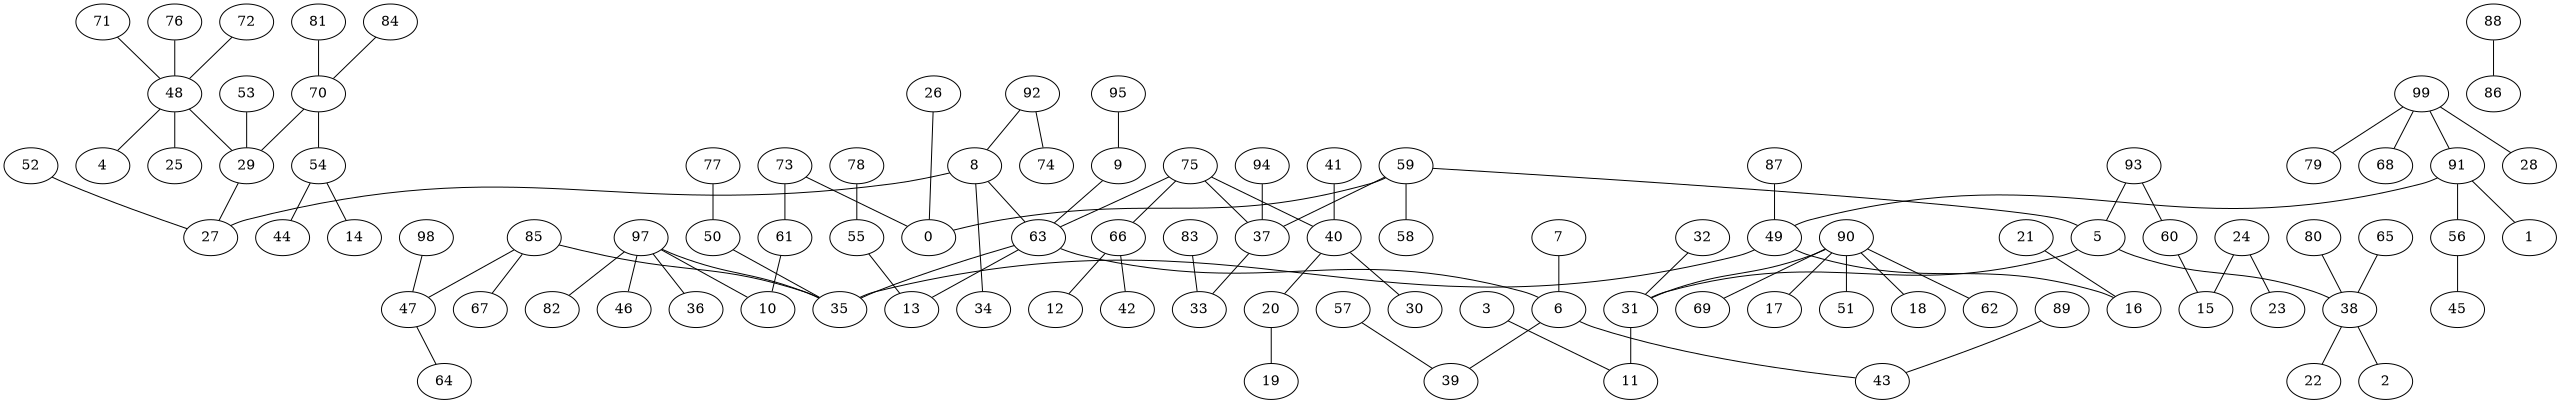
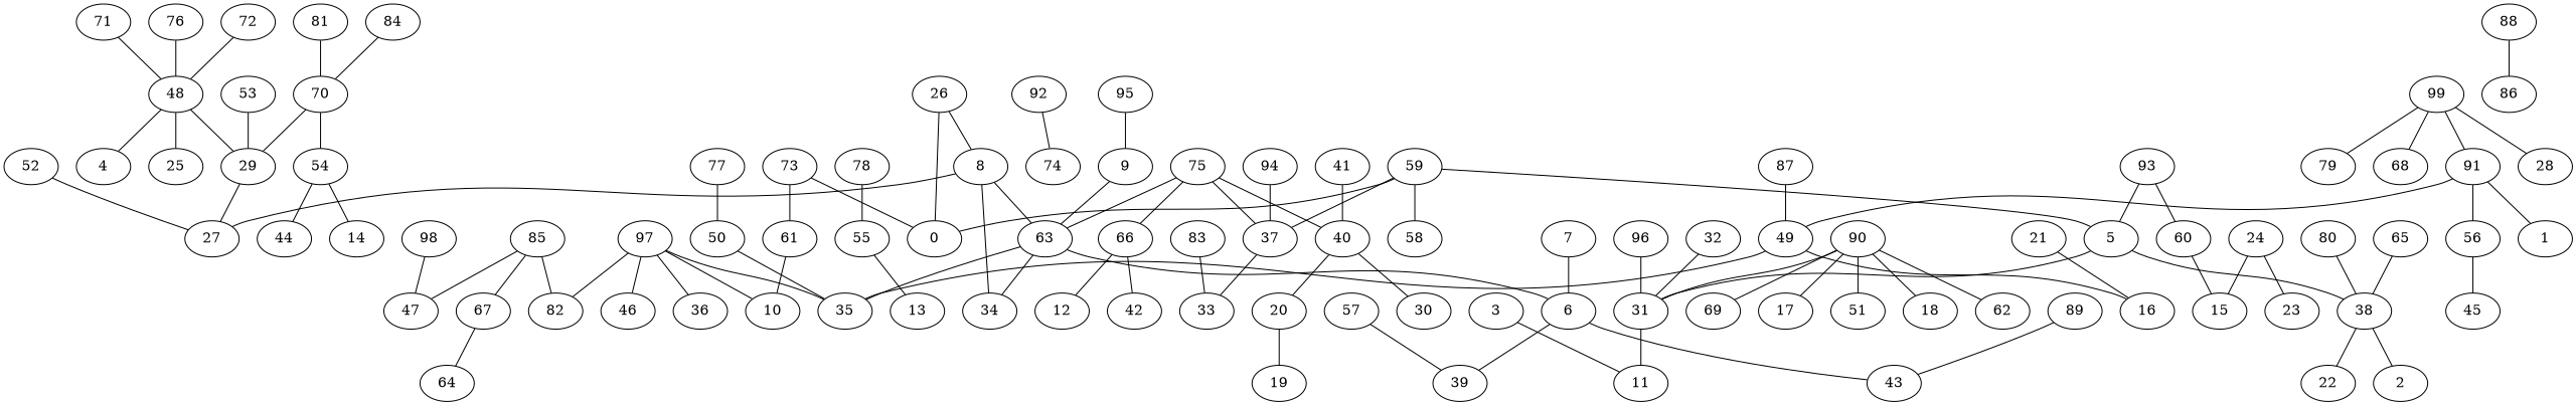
  digraph {
    edge [color=black dir=none]
    52
    27
    24
    23
    15
    21
    16
    26
    0
    78
    55
    13
    88
    86
    31
    11
    72
    48
    29
    4
    25
    77
    50
    35
    53
    98
    47
    94
    37
    33
    84
    70
    54
    41
    40
    30
    20
    71
    85
    67
    64
    6
    39
    43
    63
    75
    66
    12
    42
    9
    93
    60
    5
    38
    92
    74
    8
    34
    91
    56
    1
    49
    45
    87
    97
    82
    46
    36
    10
    57
    3
    80
    2
    22
    19
    99
    28
    79
    68
    83
    76
    32
    81
    95
    90
    51
    18
    62
    69
    17
    61
    7
    65
    73
    59
    58
    44
    14
    89
+   96
    subgraph sub_1 {
      52
      27
      24
      23
      15
      21
      16
      26
      0
      78
      55
      13
      88
      86
      31
      11
      72
      48
      29
      4
      25
      77
      50
      35
      53
      98
      47
      94
      37
      33
      84
      70
      54
      41
      40
      30
      20
      71
      85
      67
      64
      6
      39
      43
      63
      75
      66
      12
      42
      9
      93
      60
      5
      38
      92
      74
      8
      34
      91
      56
      1
      49
      45
      87
      97
      82
      46
      36
      10
      57
      3
      80
      2
      22
      19
      99
      28
      79
      68
      83
      76
      32
      81
      95
      90
      51
      18
      62
      69
      17
      61
      7
      65
      73
      59
      58
      44
      14
      89
+     96
    }
    52 -> 27
    24 -> 23
    24 -> 15
    21 -> 16
    26 -> 0
    78 -> 55
    55 -> 13
    88 -> 86
    31 -> 11
    72 -> 48
    48 -> 29
    48 -> 4
    48 -> 25
    29 -> 27
    77 -> 50
    50 -> 35
    53 -> 29
    98 -> 47
    94 -> 37
    37 -> 33
    84 -> 70
    70 -> 29
    70 -> 54
    54 -> 44
    54 -> 14
    41 -> 40
    40 -> 30
    40 -> 20
    20 -> 19
    71 -> 48
-   85 -> 35
+   85 -> 82
    85 -> 47
    85 -> 67
-   47 -> 64
+   67 -> 64
    6 -> 39
    6 -> 43
-   63 -> 13
+   63 -> 34
    63 -> 35
    63 -> 6
    75 -> 37
    75 -> 40
    75 -> 63
    75 -> 66
    66 -> 12
    66 -> 42
    9 -> 63
    93 -> 60
    93 -> 5
    60 -> 15
    5 -> 31
    5 -> 38
    38 -> 2
    38 -> 22
    92 -> 74
-   92 -> 8
+   26 -> 8
    8 -> 27
    8 -> 63
    8 -> 34
    91 -> 56
    91 -> 1
    91 -> 49
    56 -> 45
    49 -> 16
    49 -> 35
    87 -> 49
    97 -> 35
    97 -> 82
    97 -> 46
    97 -> 36
    97 -> 10
    57 -> 39
    3 -> 11
    80 -> 38
    99 -> 91
    99 -> 28
    99 -> 79
    99 -> 68
    83 -> 33
    76 -> 48
    32 -> 31
    81 -> 70
    95 -> 9
    90 -> 31
    90 -> 51
    90 -> 18
    90 -> 62
    90 -> 69
    90 -> 17
    61 -> 10
    7 -> 6
    65 -> 38
    73 -> 0
    73 -> 61
    59 -> 0
    59 -> 37
    59 -> 5
    59 -> 58
    89 -> 43
+   96 -> 31
  }
